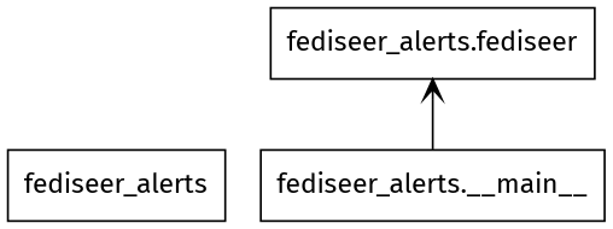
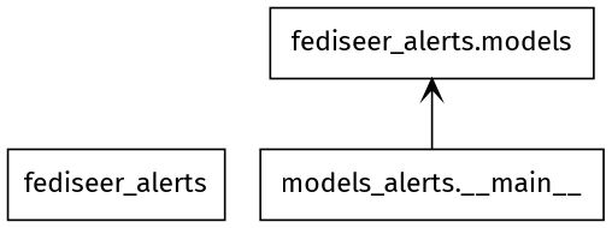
  digraph {
    rankdir=BT
    fontname="Fira Sans"
    node [color=black shape=box style=solid fontname="Fira Sans"]
    n1 [label=fediseer_alerts]
-   n2 [label="fediseer_alerts.__main__"]
-   n3 [label="fediseer_alerts.fediseer"]
+   n2 [label="models_alerts.__main__"]
+   n3 [label="fediseer_alerts.models"]
    n2 -> n3 [arrowhead=open arrowtail=none fontname="Fira Sans"]
  }
